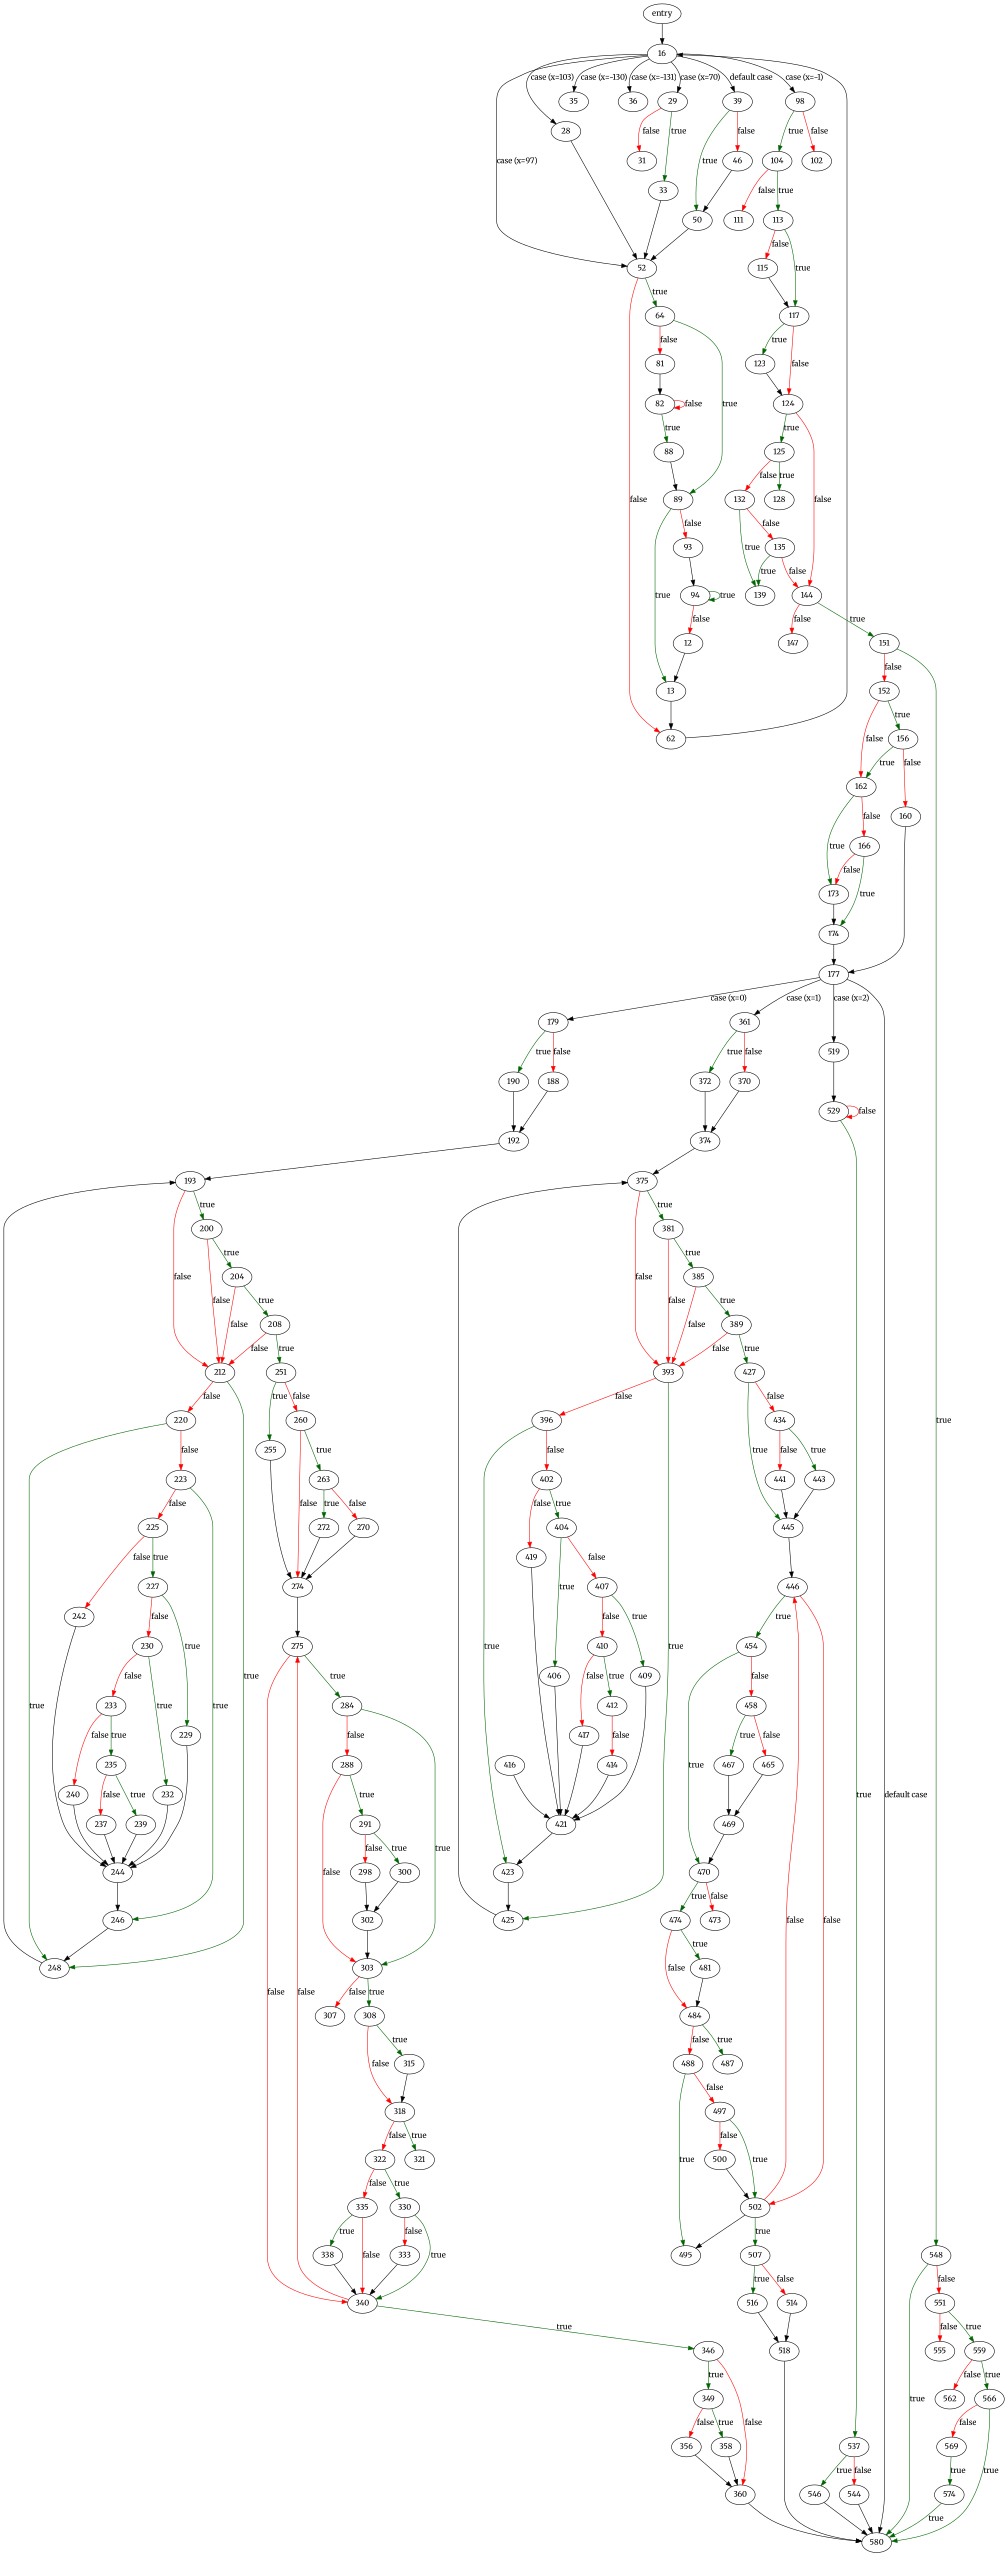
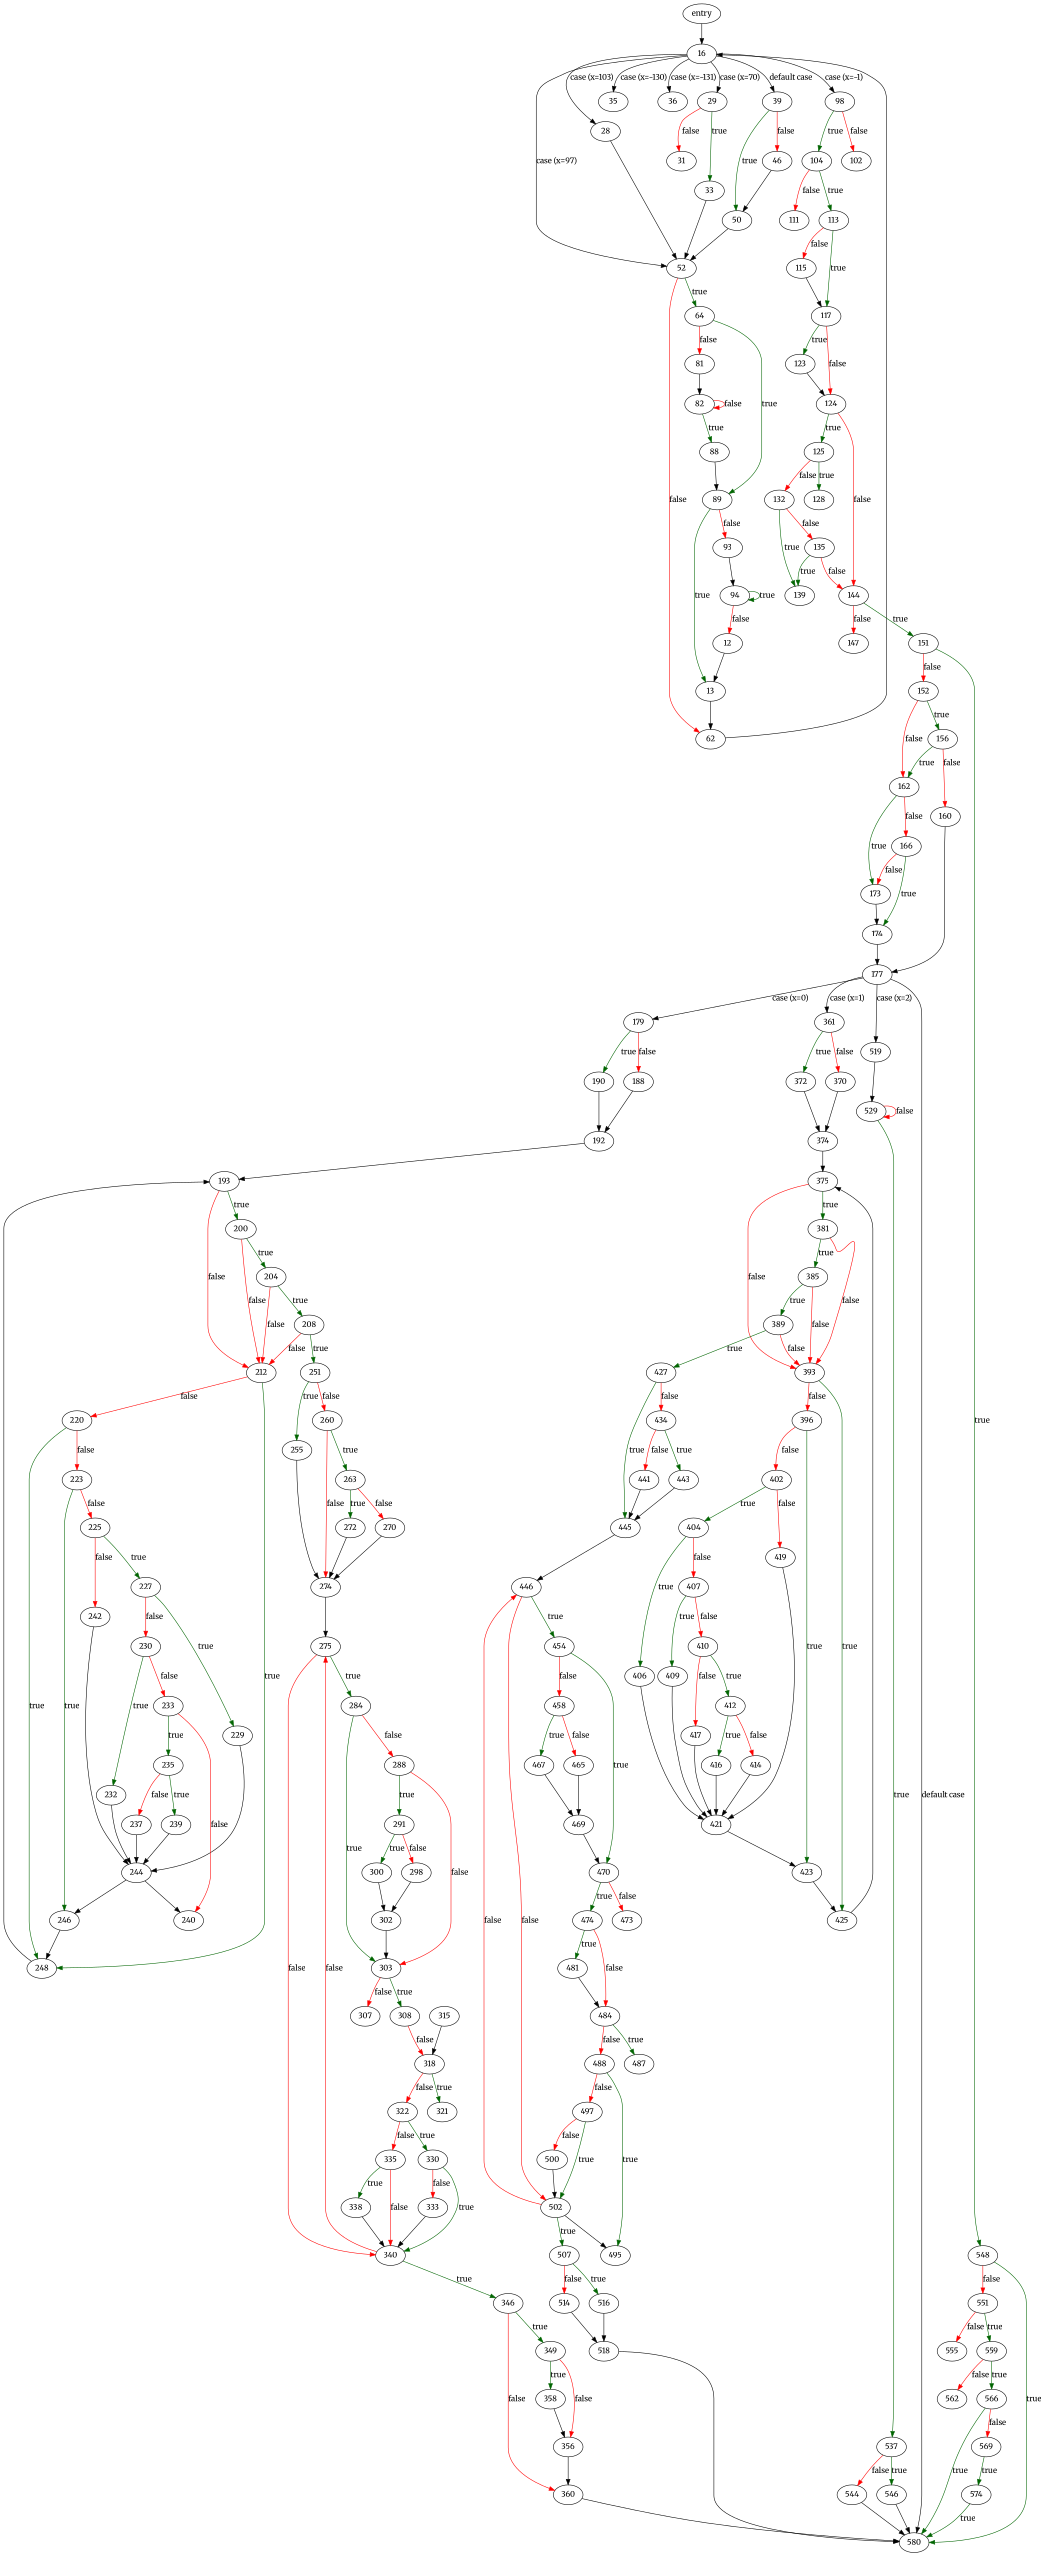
  digraph {
    fontname=Merriweather
    node [fontname=Merriweather]
    edge [fontname=Merriweather color=darkgreen]
    n1 [label=entry]
    16
    28
    29
    35
    36
    39
    52
    98
    12
    13
    62
    31
    33
    46
    50
    64
    102
    104
    81
    89
    82
    93
    88
    94
    111
    113
    115
    117
    123
    124
    125
    144
    128
    132
    147
    151
    135
    139
    152
    548
    156
    162
    580
    551
    160
    166
    173
    177
    179
    361
    519
    174
    188
    190
    370
    372
    529
    192
    193
    200
    212
    204
    220
    248
    208
    251
    255
    260
    223
    225
    246
    227
    242
    229
    230
    244
    232
    233
    235
    240
    237
    239
    274
    263
    275
    270
    272
    284
    340
    288
    303
    346
    291
    307
    308
    298
    300
    302
    315
    318
    321
    322
    330
    335
    333
    338
    349
    360
    356
    358
    374
    375
    381
    393
    385
    396
    425
    389
    427
    434
    445
    402
    423
    404
    419
    406
    407
    421
    409
    410
    412
    417
    414
    416
    441
    443
    446
    454
    502
    458
    470
    495
    507
    465
    467
    473
    474
    469
    481
    484
    487
    488
    497
    500
    514
    516
    518
    537
    544
    546
    555
    559
    562
    566
    569
    574
    n1 -> 16 [color=""]
    16 -> 28 [label="case (x=103)" color=""]
    16 -> 29 [label="case (x=70)" color=""]
    16 -> 35 [label="case (x=-130)" color=""]
    16 -> 36 [label="case (x=-131)" color=""]
    16 -> 39 [label="default case" color=""]
    16 -> 52 [label="case (x=97)" color=""]
    16 -> 98 [label="case (x=-1)" color=""]
    28 -> 52 [color=""]
    29 -> 31 [color=red label=false]
    29 -> 33 [label=true]
    39 -> 46 [color=red label=false]
    39 -> 50 [label=true]
    52 -> 62 [color=red label=false]
    52 -> 64 [label=true]
    98 -> 102 [color=red label=false]
    98 -> 104 [label=true]
    12 -> 13 [color=""]
    13 -> 62 [color=""]
    62 -> 16 [color=""]
    33 -> 52 [color=""]
    46 -> 50 [color=""]
    50 -> 52 [color=""]
    64 -> 81 [color=red label=false]
    64 -> 89 [label=true]
    104 -> 111 [color=red label=false]
    104 -> 113 [label=true]
    81 -> 82 [color=""]
    89 -> 13 [label=true]
    89 -> 93 [color=red label=false]
    82 -> 82 [color=red label=false]
    82 -> 88 [label=true]
    93 -> 94 [color=""]
    88 -> 89 [color=""]
    94 -> 12 [color=red label=false]
    94 -> 94 [label=true]
    113 -> 115 [color=red label=false]
    113 -> 117 [label=true]
    115 -> 117 [color=""]
    117 -> 123 [label=true]
    117 -> 124 [color=red label=false]
    123 -> 124 [color=""]
    124 -> 125 [label=true]
    124 -> 144 [color=red label=false]
    125 -> 128 [label=true]
    125 -> 132 [color=red label=false]
    144 -> 147 [color=red label=false]
    144 -> 151 [label=true]
    132 -> 135 [color=red label=false]
    132 -> 139 [label=true]
    151 -> 152 [color=red label=false]
    151 -> 548 [label=true]
    135 -> 144 [color=red label=false]
    135 -> 139 [label=true]
    152 -> 156 [label=true]
    152 -> 162 [color=red label=false]
    548 -> 580 [label=true]
    548 -> 551 [color=red label=false]
    156 -> 162 [label=true]
    156 -> 160 [color=red label=false]
    162 -> 166 [color=red label=false]
    162 -> 173 [label=true]
    551 -> 555 [color=red label=false]
    551 -> 559 [label=true]
    160 -> 177 [color=""]
    166 -> 173 [color=red label=false]
    166 -> 174 [label=true]
    173 -> 174 [color=""]
    177 -> 580 [label="default case" color=""]
    177 -> 179 [label="case (x=0)" color=""]
    177 -> 361 [label="case (x=1)" color=""]
    177 -> 519 [label="case (x=2)" color=""]
    179 -> 188 [color=red label=false]
    179 -> 190 [label=true]
    361 -> 370 [color=red label=false]
    361 -> 372 [label=true]
    519 -> 529 [color=""]
    174 -> 177 [color=""]
    188 -> 192 [color=""]
    190 -> 192 [color=""]
    370 -> 374 [color=""]
    372 -> 374 [color=""]
    529 -> 529 [color=red label=false]
    529 -> 537 [label=true]
    192 -> 193 [color=""]
    193 -> 200 [label=true]
    193 -> 212 [color=red label=false]
    200 -> 212 [color=red label=false]
    200 -> 204 [label=true]
    212 -> 220 [color=red label=false]
    212 -> 248 [label=true]
    204 -> 212 [color=red label=false]
    204 -> 208 [label=true]
    220 -> 248 [label=true]
    220 -> 223 [color=red label=false]
    248 -> 193 [color=""]
    208 -> 212 [color=red label=false]
    208 -> 251 [label=true]
    251 -> 255 [label=true]
    251 -> 260 [color=red label=false]
    255 -> 274 [color=""]
    260 -> 274 [color=red label=false]
    260 -> 263 [label=true]
    223 -> 225 [color=red label=false]
    223 -> 246 [label=true]
    225 -> 227 [label=true]
    225 -> 242 [color=red label=false]
    246 -> 248 [color=""]
    227 -> 229 [label=true]
    227 -> 230 [color=red label=false]
    242 -> 244 [color=""]
    229 -> 244 [color=""]
    230 -> 232 [label=true]
    230 -> 233 [color=red label=false]
    244 -> 246 [color=""]
    232 -> 244 [color=""]
    233 -> 235 [label=true]
    233 -> 240 [color=red label=false]
    235 -> 237 [color=red label=false]
    235 -> 239 [label=true]
-   240 -> 244 [color=""]
+   244 -> 240 [color=""]
    237 -> 244 [color=""]
    239 -> 244 [color=""]
    274 -> 275 [color=""]
    263 -> 270 [color=red label=false]
    263 -> 272 [label=true]
    275 -> 284 [label=true]
    275 -> 340 [color=red label=false]
    270 -> 274 [color=""]
    272 -> 274 [color=""]
    284 -> 288 [color=red label=false]
    284 -> 303 [label=true]
    340 -> 275 [color=red label=false]
    340 -> 346 [label=true]
    288 -> 303 [color=red label=false]
    288 -> 291 [label=true]
    303 -> 307 [color=red label=false]
    303 -> 308 [label=true]
    346 -> 349 [label=true]
    346 -> 360 [color=red label=false]
    291 -> 298 [color=red label=false]
    291 -> 300 [label=true]
-   308 -> 315 [label=true]
    308 -> 318 [color=red label=false]
    298 -> 302 [color=""]
    300 -> 302 [color=""]
    302 -> 303 [color=""]
    315 -> 318 [color=""]
    318 -> 321 [label=true]
    318 -> 322 [color=red label=false]
    322 -> 330 [label=true]
    322 -> 335 [color=red label=false]
    330 -> 340 [label=true]
    330 -> 333 [color=red label=false]
    335 -> 340 [color=red label=false]
    335 -> 338 [label=true]
    333 -> 340 [color=""]
    338 -> 340 [color=""]
    349 -> 356 [color=red label=false]
    349 -> 358 [label=true]
    360 -> 580 [color=""]
    356 -> 360 [color=""]
-   358 -> 360 [color=""]
+   358 -> 356 [color=""]
    374 -> 375 [color=""]
    375 -> 381 [label=true]
    375 -> 393 [color=red label=false]
    381 -> 393 [color=red label=false]
    381 -> 385 [label=true]
    393 -> 396 [color=red label=false]
    393 -> 425 [label=true]
    385 -> 393 [color=red label=false]
    385 -> 389 [label=true]
    396 -> 402 [color=red label=false]
    396 -> 423 [label=true]
    425 -> 375 [color=""]
    389 -> 393 [color=red label=false]
    389 -> 427 [label=true]
    427 -> 434 [color=red label=false]
    427 -> 445 [label=true]
    434 -> 441 [color=red label=false]
    434 -> 443 [label=true]
    445 -> 446 [color=""]
    402 -> 404 [label=true]
    402 -> 419 [color=red label=false]
    423 -> 425 [color=""]
    404 -> 406 [label=true]
    404 -> 407 [color=red label=false]
    419 -> 421 [color=""]
    406 -> 421 [color=""]
    407 -> 409 [label=true]
    407 -> 410 [color=red label=false]
    421 -> 423 [color=""]
    409 -> 421 [color=""]
    410 -> 412 [label=true]
    410 -> 417 [color=red label=false]
    412 -> 414 [color=red label=false]
+   412 -> 416 [label=true]
    417 -> 421 [color=""]
    414 -> 421 [color=""]
    416 -> 421 [color=""]
    441 -> 445 [color=""]
    443 -> 445 [color=""]
    446 -> 454 [label=true]
    446 -> 502 [color=red label=false]
    454 -> 458 [color=red label=false]
    454 -> 470 [label=true]
    502 -> 446 [color=red label=false]
    502 -> 495 [color=""]
    502 -> 507 [label=true]
    458 -> 465 [color=red label=false]
    458 -> 467 [label=true]
    470 -> 473 [color=red label=false]
    470 -> 474 [label=true]
    507 -> 514 [color=red label=false]
    507 -> 516 [label=true]
    465 -> 469 [color=""]
    467 -> 469 [color=""]
    474 -> 481 [label=true]
    474 -> 484 [color=red label=false]
    469 -> 470 [color=""]
    481 -> 484 [color=""]
    484 -> 487 [label=true]
    484 -> 488 [color=red label=false]
    488 -> 495 [label=true]
    488 -> 497 [color=red label=false]
    497 -> 502 [label=true]
    497 -> 500 [color=red label=false]
    500 -> 502 [color=""]
    514 -> 518 [color=""]
    516 -> 518 [color=""]
    518 -> 580 [color=""]
    537 -> 544 [color=red label=false]
    537 -> 546 [label=true]
    544 -> 580 [color=""]
    546 -> 580 [color=""]
    559 -> 562 [color=red label=false]
    559 -> 566 [label=true]
    566 -> 580 [label=true]
    566 -> 569 [color=red label=false]
    569 -> 574 [label=true]
    574 -> 580 [label=true]
  }
